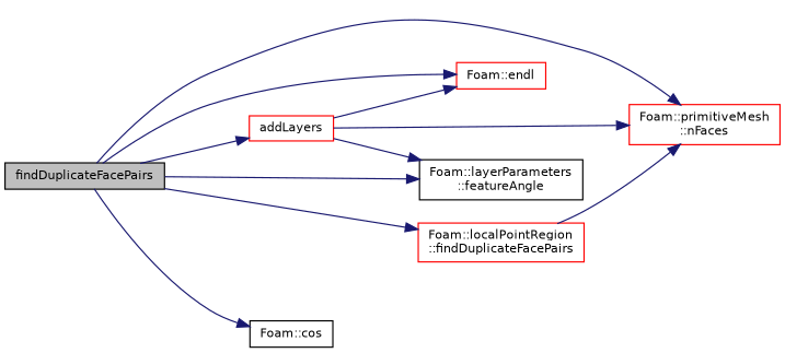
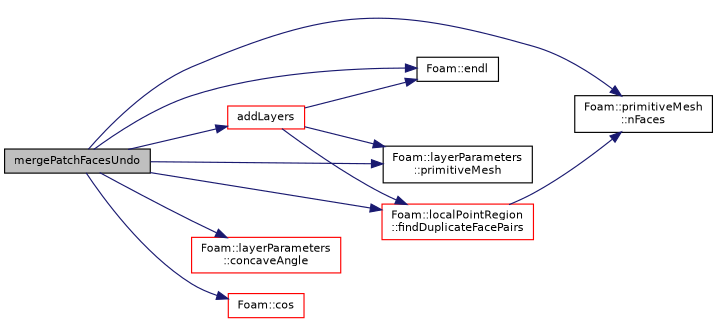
  digraph {
    rankdir=LR
    node [color=black fontname=Helvetica fontsize=10 shape=record]
    edge [color=midnightblue fontname=Helvetica fontsize=10 labelfontname=Helvetica labelfontsize=10 style=solid]
-   n1 [fillcolor=grey75 fontcolor=black height=0.2 label=findDuplicateFacePairs style=filled width=0.4]
+   n1 [fillcolor=grey75 fontcolor=black height=0.2 label=mergePatchFacesUndo style=filled width=0.4]
    n2 [color=red height=0.2 label=addLayers width=0.4]
-   n3 [color=red height=0.2 label="Foam::endl" width=0.4]
-   n4 [color=red height=0.2 label="Foam::primitiveMesh\l::nFaces" width=0.4]
-   n5 [height=0.2 label="Foam::layerParameters\l::featureAngle" width=0.4]
-   n7 [height=0.2 label="Foam::cos" width=0.4]
+   n3 [height=0.2 label="Foam::endl" width=0.4]
+   n4 [height=0.2 label="Foam::primitiveMesh\l::nFaces" width=0.4]
+   n5 [height=0.2 label="Foam::layerParameters\l::primitiveMesh" width=0.4]
+   n6 [color=red height=0.2 label="Foam::layerParameters\l::concaveAngle" width=0.4]
+   n7 [color=red height=0.2 label="Foam::cos" width=0.4]
    n8 [color=red height=0.2 label="Foam::localPointRegion\l::findDuplicateFacePairs" width=0.4]
    n1 -> n2
    n1 -> n3
    n1 -> n4
    n1 -> n5
+   n1 -> n6
    n1 -> n7
    n1 -> n8
    n2 -> n3
-   n2 -> n4
+   n2 -> n8
    n2 -> n5
    n8 -> n4
  }
